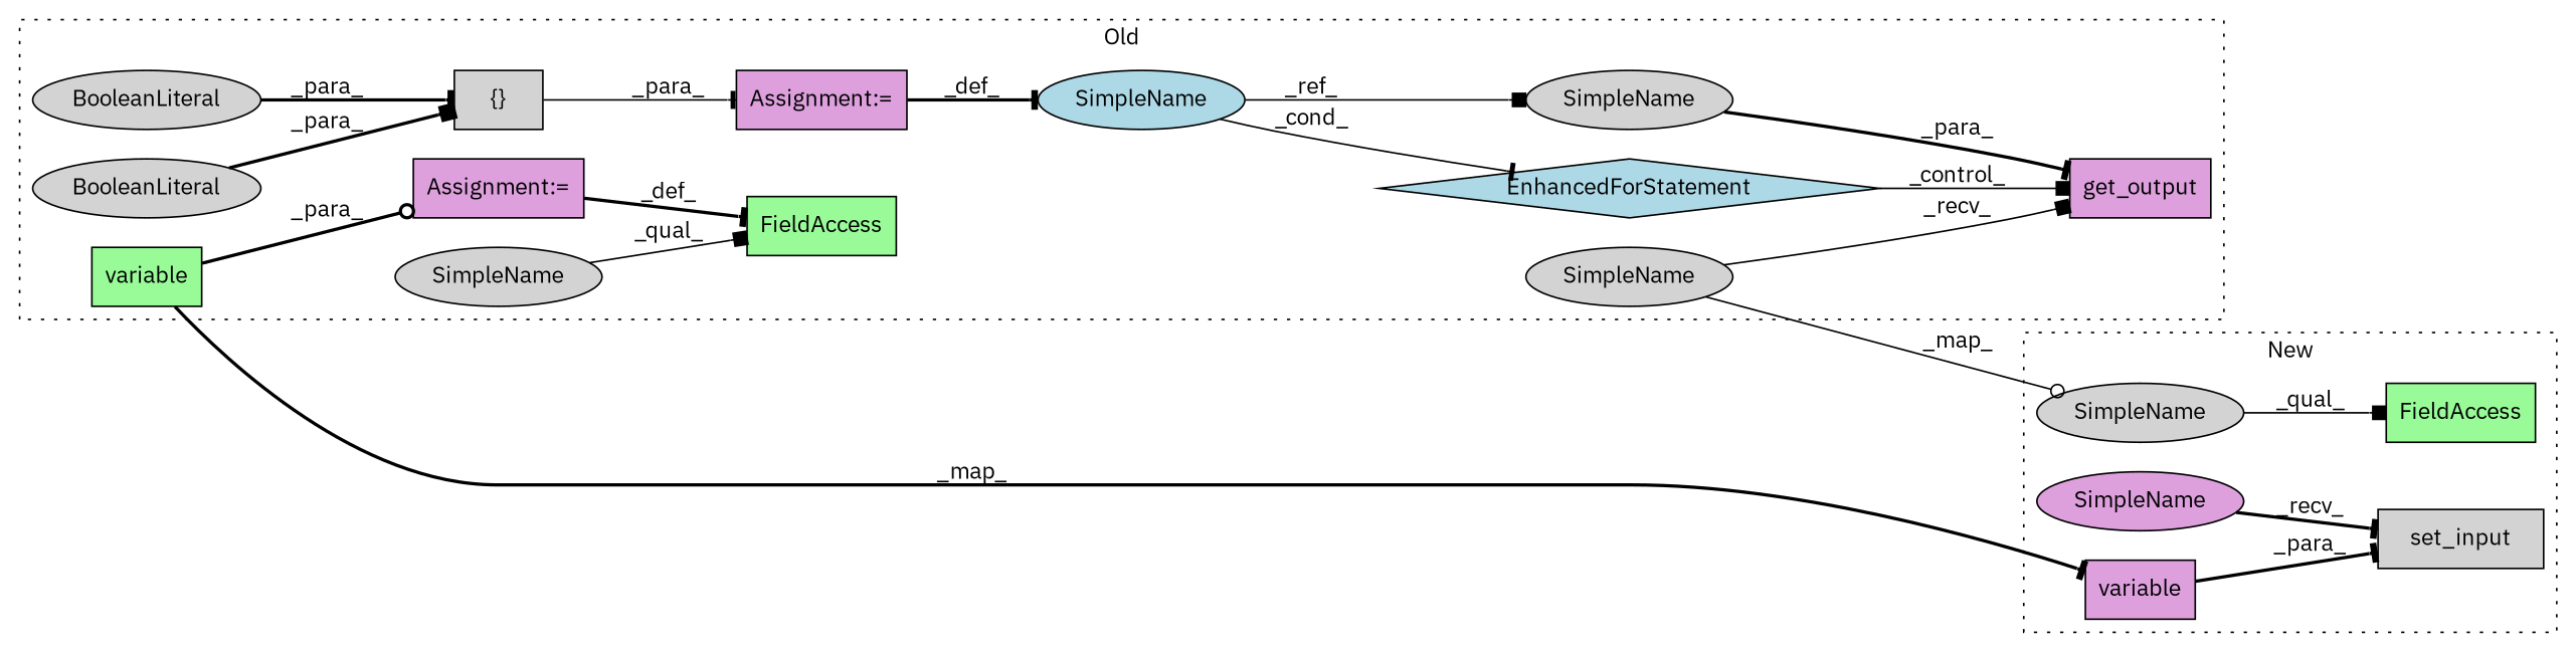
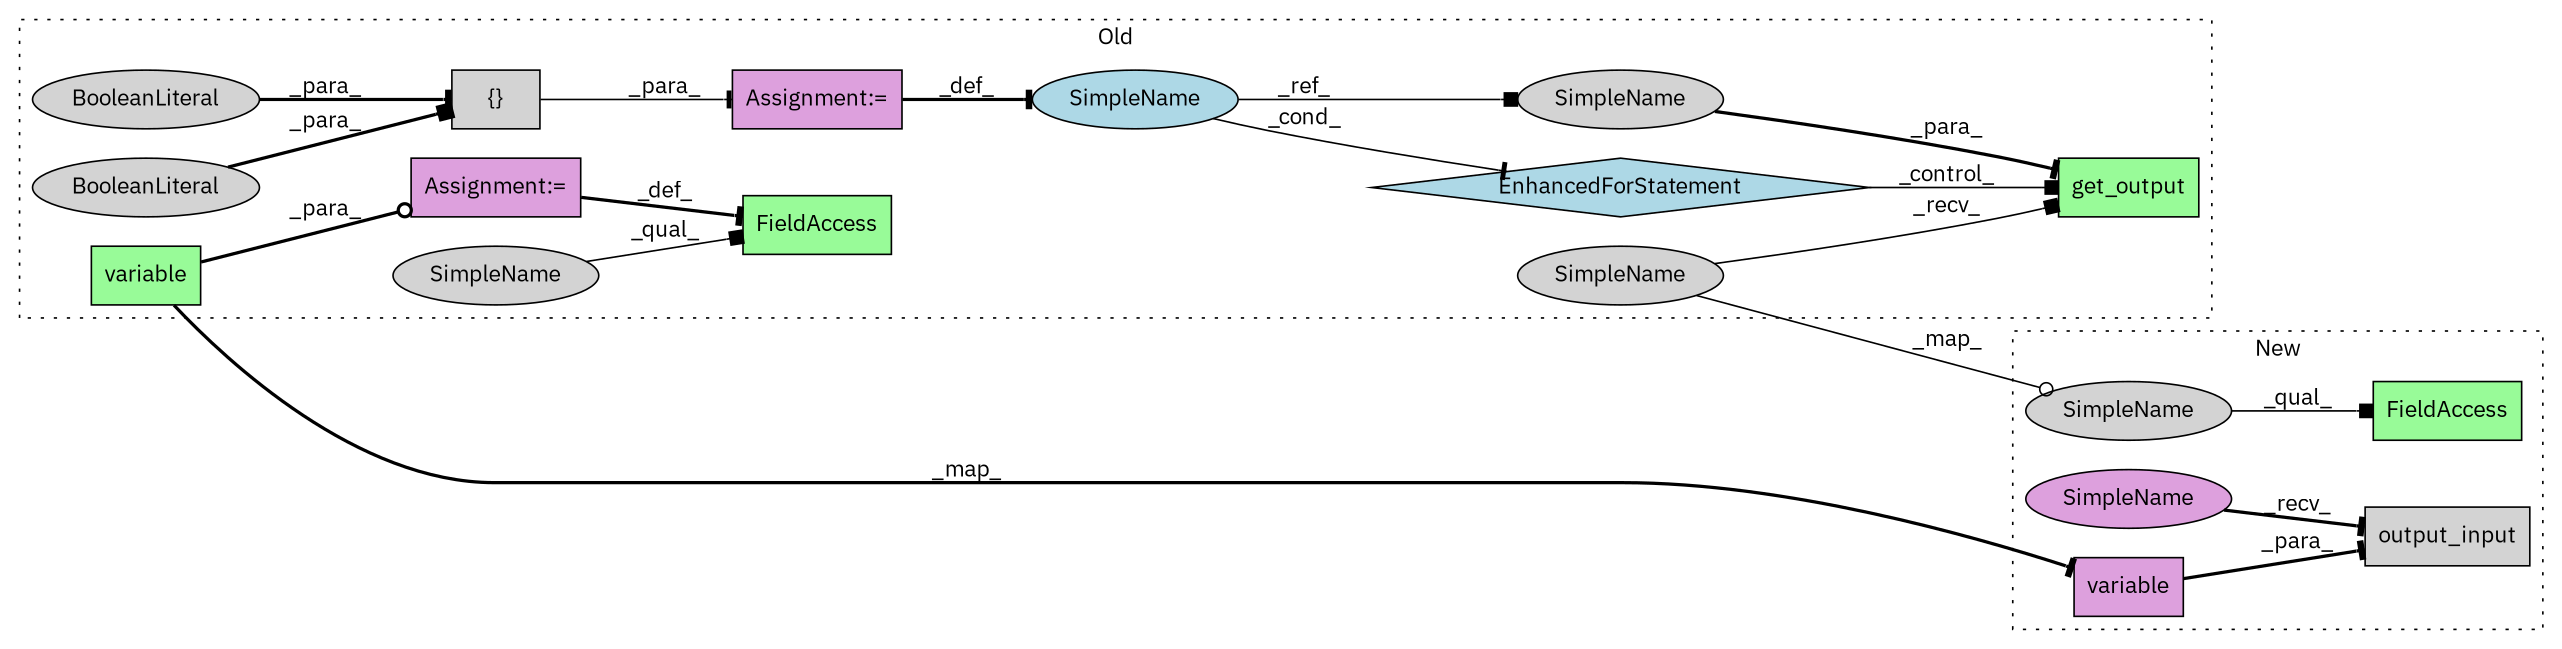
  digraph {
    fontname="IBM Plex Sans"
    rankdir=LR
    node [a=42 fillcolor=lightgrey fontname="IBM Plex Sans" l=5 s="20512,20611" shape=box style=filled]
    edge [arrowhead=tee fontname="IBM Plex Sans" style=bold]
    n1 [a=4 l="1,1" label="{}" s="20599,20610"]
    n2 [a=70 fillcolor=lightblue l="65,2" label=EnhancedForStatement shape=diamond]
    n3 [fillcolor=lightblue label=SimpleName s=20582 shape=ellipse]
-   n4 [a=32 fillcolor=plum l="11,1" label=get_output s="20656,20672"]
+   n4 [a=32 fillcolor=palegreen l="11,1" label=get_output s="20656,20672"]
    n5 [a=9 label=BooleanLiteral s=20605 shape=ellipse]
    n6 [a=9 l=4 label=BooleanLiteral s=20600 shape=ellipse]
    n7 [a=22 fillcolor=palegreen l=11 label=FieldAccess s=20459]
    n8 [a=32 fillcolor=palegreen l="9,1" label=variable s="20485,20499"]
    n9 [a=7 fillcolor=plum l=1 label="Assignment:=" s=20470]
    n10 [a=7 fillcolor=plum l="65,2" label="Assignment:="]
    n11 [label=SimpleName s=20667 shape=ellipse]
    n12 [label=SimpleName s=20459 shape=ellipse]
    n13 [label=SimpleName s=20650 shape=ellipse]
-   n14 [a=32 l="10,1" label=set_input s="11031,11082"]
+   n14 [a=32 l="10,1" label=output_input s="11031,11082"]
    n15 [a=32 fillcolor=plum l="9,1" label=variable s="11055,11069"]
    n16 [a=22 fillcolor=palegreen l=12 label=FieldAccess s=11118]
    n17 [fillcolor=plum label=SimpleName s=11025 shape=ellipse]
    n18 [label=SimpleName s=11118 shape=ellipse]
    subgraph cluster_1 {
      label=Old
      style=dotted
      n1
      n2
      n3
      n4
      n5
      n6
      n7
      n8
      n9
      n10
      n11
      n12
      n13
    }
    subgraph cluster_2 {
      label=New
      style=dotted
      n14
      n15
      n16
      n17
      n18
    }
    n1 -> n10 [label=_para_ style=solid]
    n2 -> n4 [arrowhead=box label=_control_ style=solid]
    n3 -> n2 [label=_cond_ style=solid]
    n3 -> n11 [arrowhead=box label=_ref_ style=solid]
    n5 -> n1 [label=_para_]
    n6 -> n1 [arrowhead=box label=_para_]
    n8 -> n9 [arrowhead=odot label=_para_]
    n8 -> n15 [label=_map_]
    n9 -> n7 [label=_def_]
    n10 -> n3 [label=_def_]
    n11 -> n4 [label=_para_]
    n12 -> n7 [arrowhead=box label=_qual_ style=solid]
    n13 -> n4 [arrowhead=box label=_recv_ style=solid]
    n13 -> n18 [arrowhead=odot label=_map_ style=solid]
    n15 -> n14 [label=_para_]
    n17 -> n14 [label=_recv_]
    n18 -> n16 [arrowhead=box label=_qual_ style=solid]
  }
